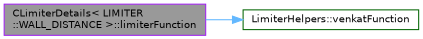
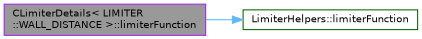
  digraph {
    rankdir=LR
    node [fontname=Helvetica fontsize=10 shape=box style=filled]
    n1 [color=purple fillcolor=grey60 fontcolor=black height=0.2 label="CLimiterDetails\< LIMITER\l::WALL_DISTANCE \>::limiterFunction" width=0.4]
-   n2 [color=darkgreen fillcolor=white height=0.2 label="LimiterHelpers::venkatFunction" width=0.4]
+   n2 [color=darkgreen fillcolor=white height=0.2 label="LimiterHelpers::limiterFunction" width=0.4]
    n1 -> n2 [color=steelblue1 fontname=Helvetica fontsize=10 labelfontname=Helvetica labelfontsize=10 style=solid]
  }
